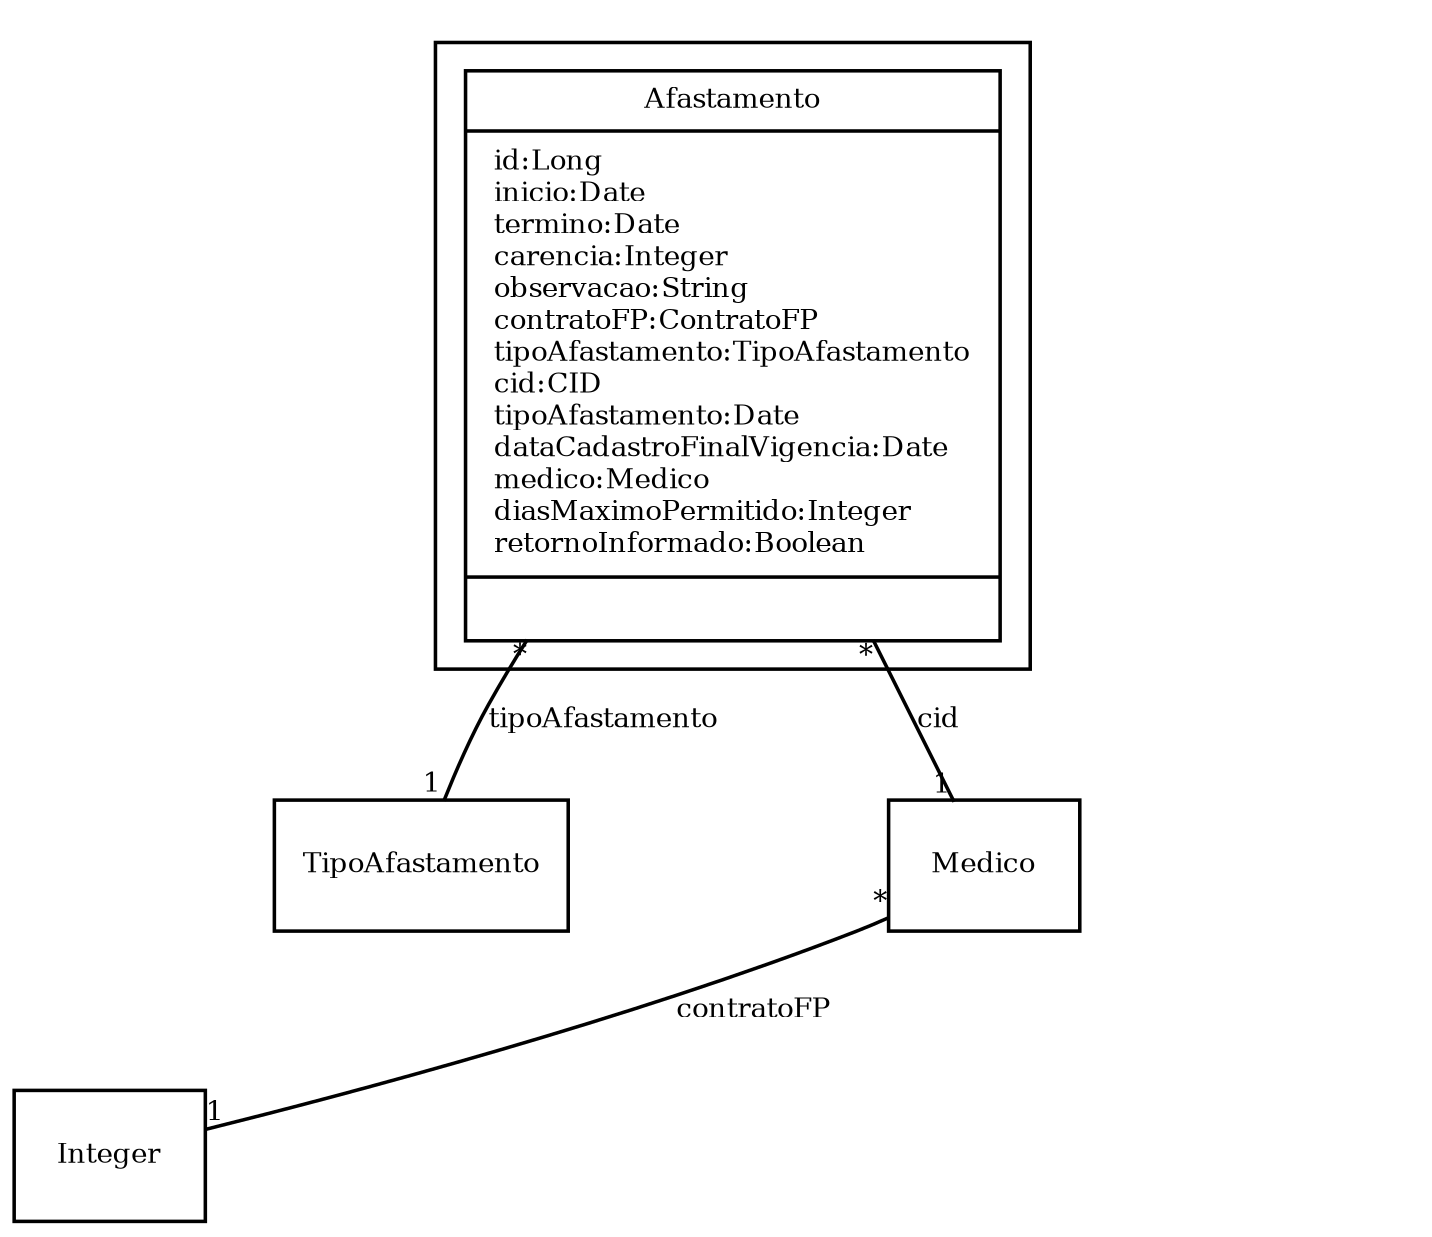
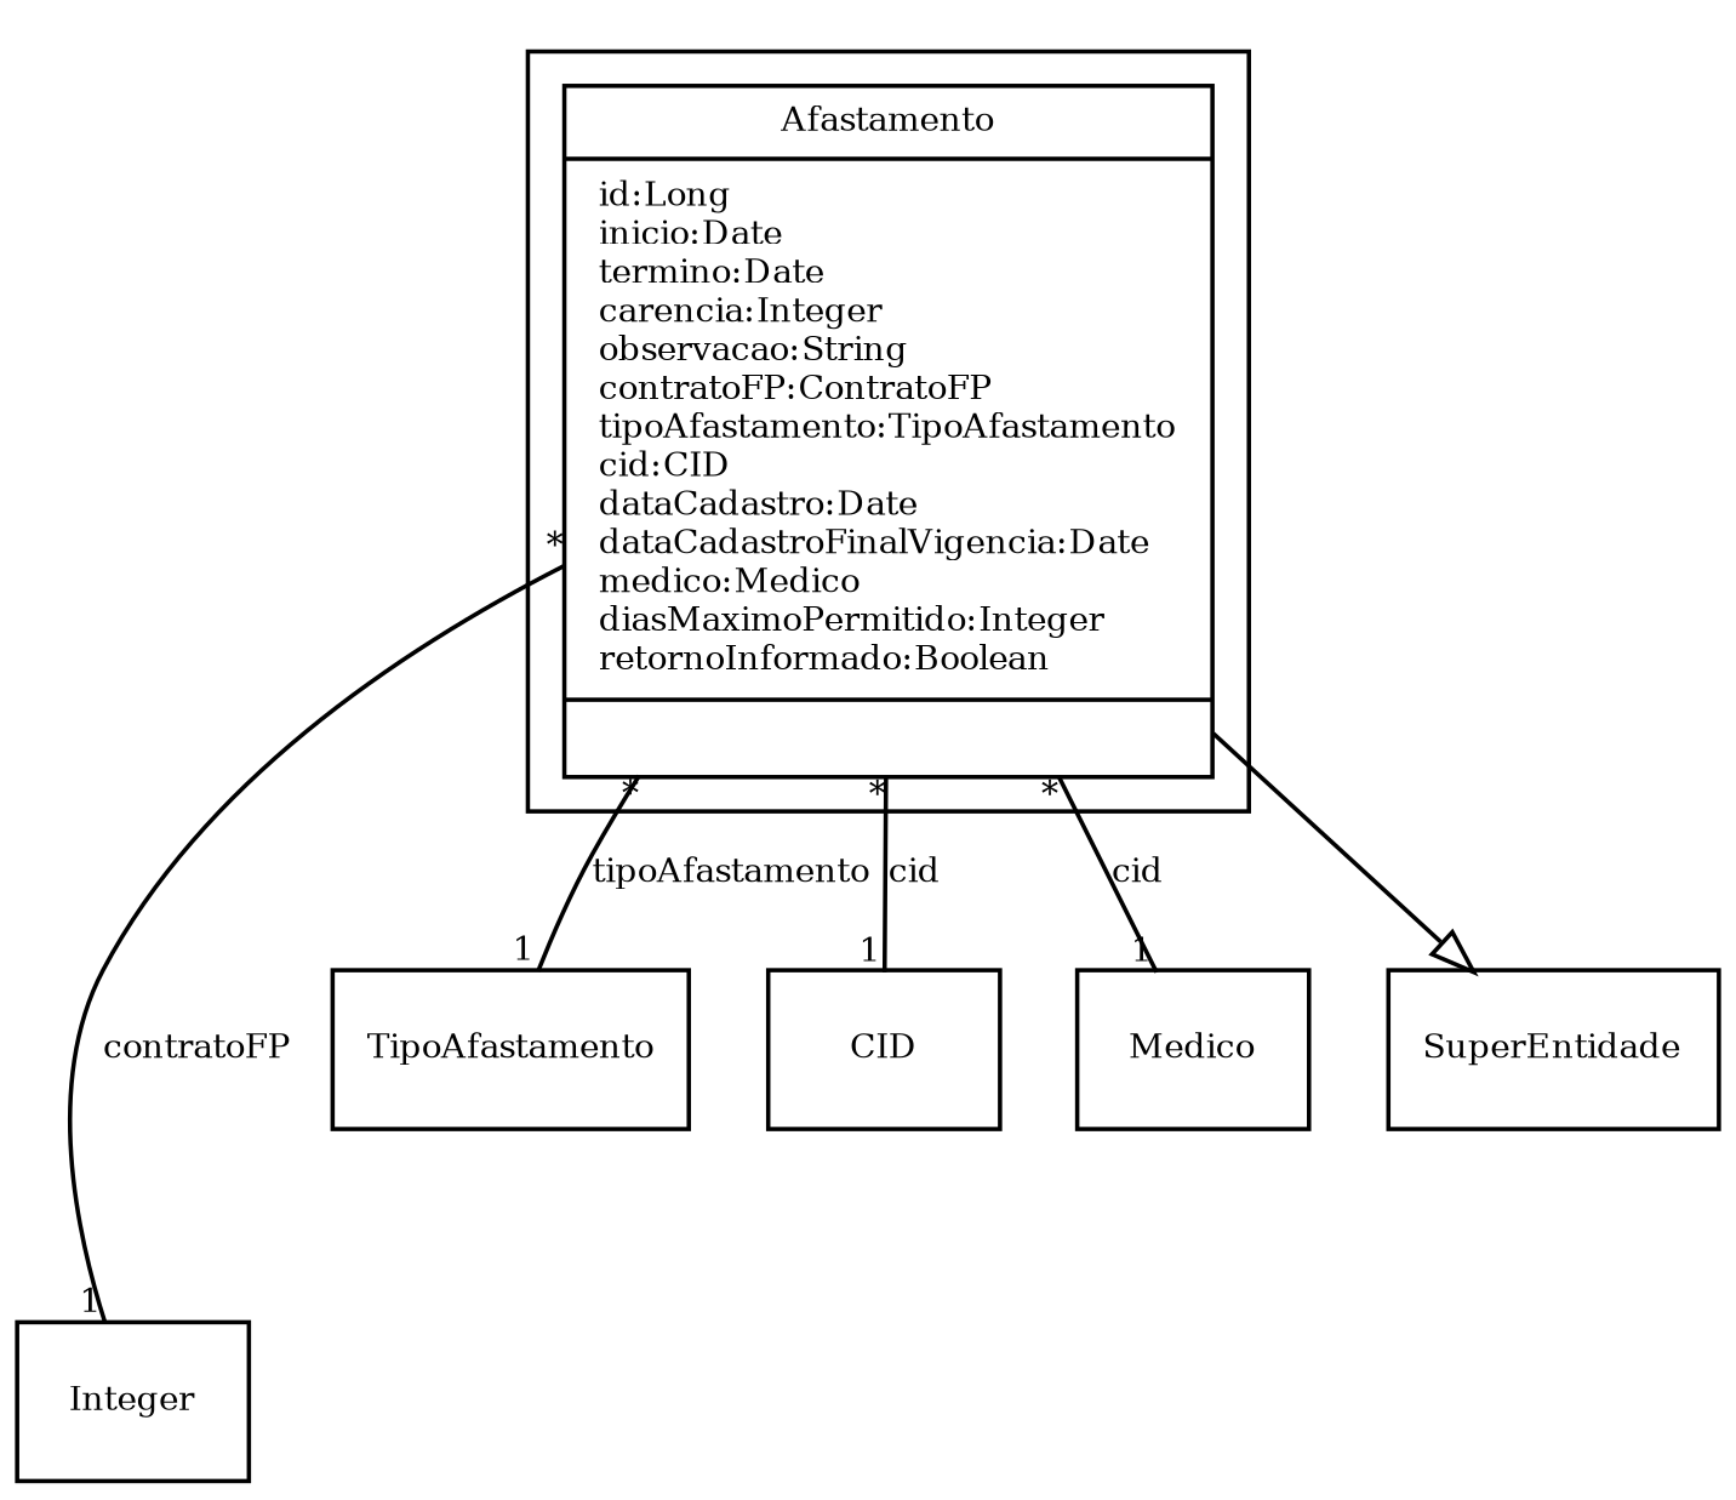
  digraph {
    fontname="Times-Roman"
    fontsize=8
    node [fontname="Times-Roman" fontsize=8 shape=record]
    edge [arrowhead=none fontname="Times-Roman" fontsize=8 headlabel=1 taillabel="*"]
-   n1 [label="{Afastamento|id:Long\linicio:Date\ltermino:Date\lcarencia:Integer\lobservacao:String\lcontratoFP:ContratoFP\ltipoAfastamento:TipoAfastamento\lcid:CID\ltipoAfastamento:Date\ldataCadastroFinalVigencia:Date\lmedico:Medico\ldiasMaximoPermitido:Integer\lretornoInformado:Boolean\l|\l}"]
+   n1 [label="{Afastamento|id:Long\linicio:Date\ltermino:Date\lcarencia:Integer\lobservacao:String\lcontratoFP:ContratoFP\ltipoAfastamento:TipoAfastamento\lcid:CID\ldataCadastro:Date\ldataCadastroFinalVigencia:Date\lmedico:Medico\ldiasMaximoPermitido:Integer\lretornoInformado:Boolean\l|\l}"]
    n2 [label=Integer]
    TipoAfastamento
+   CID
    Medico
+   SuperEntidade
    subgraph cluster_1 {
      n1
    }
-   Medico -> n2 [label=contratoFP]
+   n1 -> n2 [label=contratoFP]
    n1 -> TipoAfastamento [label=tipoAfastamento]
+   n1 -> CID [label=cid]
    n1 -> Medico [label=cid]
+   n1 -> SuperEntidade [arrowhead=empty headlabel="" taillabel=""]
  }
